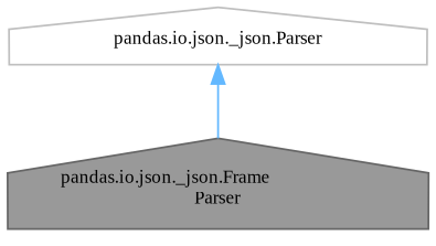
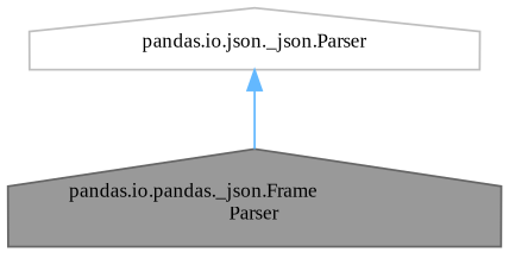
  digraph {
    fontname="Liberation Serif"
    node [fontname="Liberation Serif" fontsize=10 shape=house style=filled]
-   n1 [color=gray40 fillcolor=grey60 fontcolor=black height=0.2 label="pandas.io.json._json.Frame\lParser" width=0.4]
+   n1 [color=gray40 fillcolor=grey60 fontcolor=black height=0.2 label="pandas.io.pandas._json.Frame\lParser" width=0.4]
    n2 [color=grey75 fillcolor=white height=0.2 label="pandas.io.json._json.Parser" width=0.4]
    n2 -> n1 [color=steelblue1 dir=back fontname="Liberation Serif" fontsize=10 labelfontname=Helvetica labelfontsize=10 style=solid]
  }
